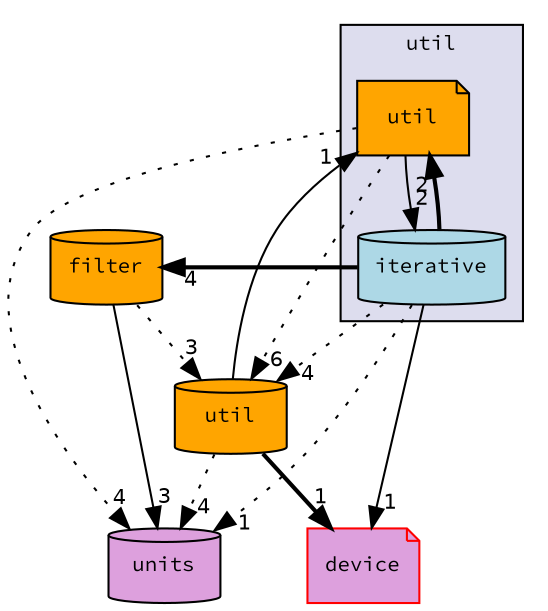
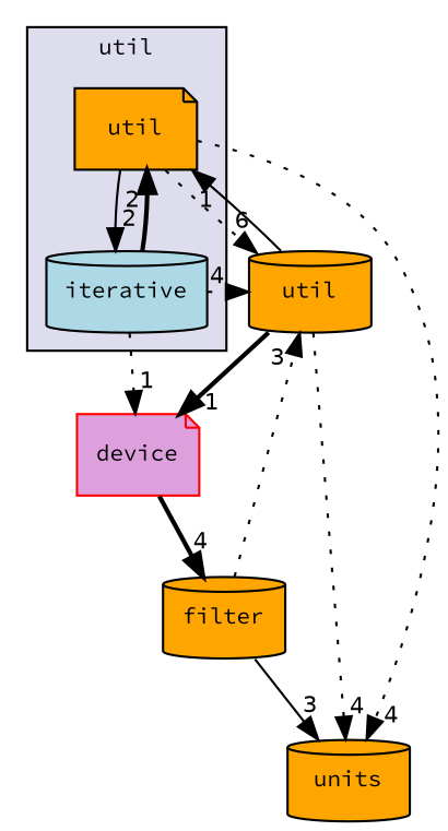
  digraph {
    compound=true
    fontname="Source Code Pro"
    node [fillcolor=orange fontname="Source Code Pro" fontsize=10 shape=cylinder style=filled]
    edge [fontname="Source Code Pro" headlabel=4 labeldistance=1.5 labelfontname=Helvetica labelfontsize=10 style=dotted]
    n1 [label=util shape=note]
    n2 [fillcolor=lightblue label=iterative pencolor=black]
    n3 [label=util]
-   n4 [fillcolor=plum label=units]
+   n4 [label=units]
    n5 [color=red fillcolor=plum label=device shape=note]
    n6 [label=filter]
    subgraph cluster_1 {
      bgcolor="#ddddee"
      fontsize=10
      label=util
      pencolor=black
      n1
      n2
    }
    n1 -> n2 [headlabel=2 style=solid]
    n1 -> n3 [headlabel=6]
    n1 -> n4
    n2 -> n1 [headlabel=2 style=bold]
    n2 -> n3
-   n2 -> n4 [headlabel=1]
-   n2 -> n5 [headlabel=1 style=solid]
-   n2 -> n6 [style=bold]
+   n2 -> n5 [headlabel=1]
+   n5 -> n6 [style=bold]
    n3 -> n1 [headlabel=1 style=solid]
    n3 -> n4
    n3 -> n5 [headlabel=1 style=bold]
    n6 -> n3 [headlabel=3]
    n6 -> n4 [headlabel=3 style=solid]
  }
